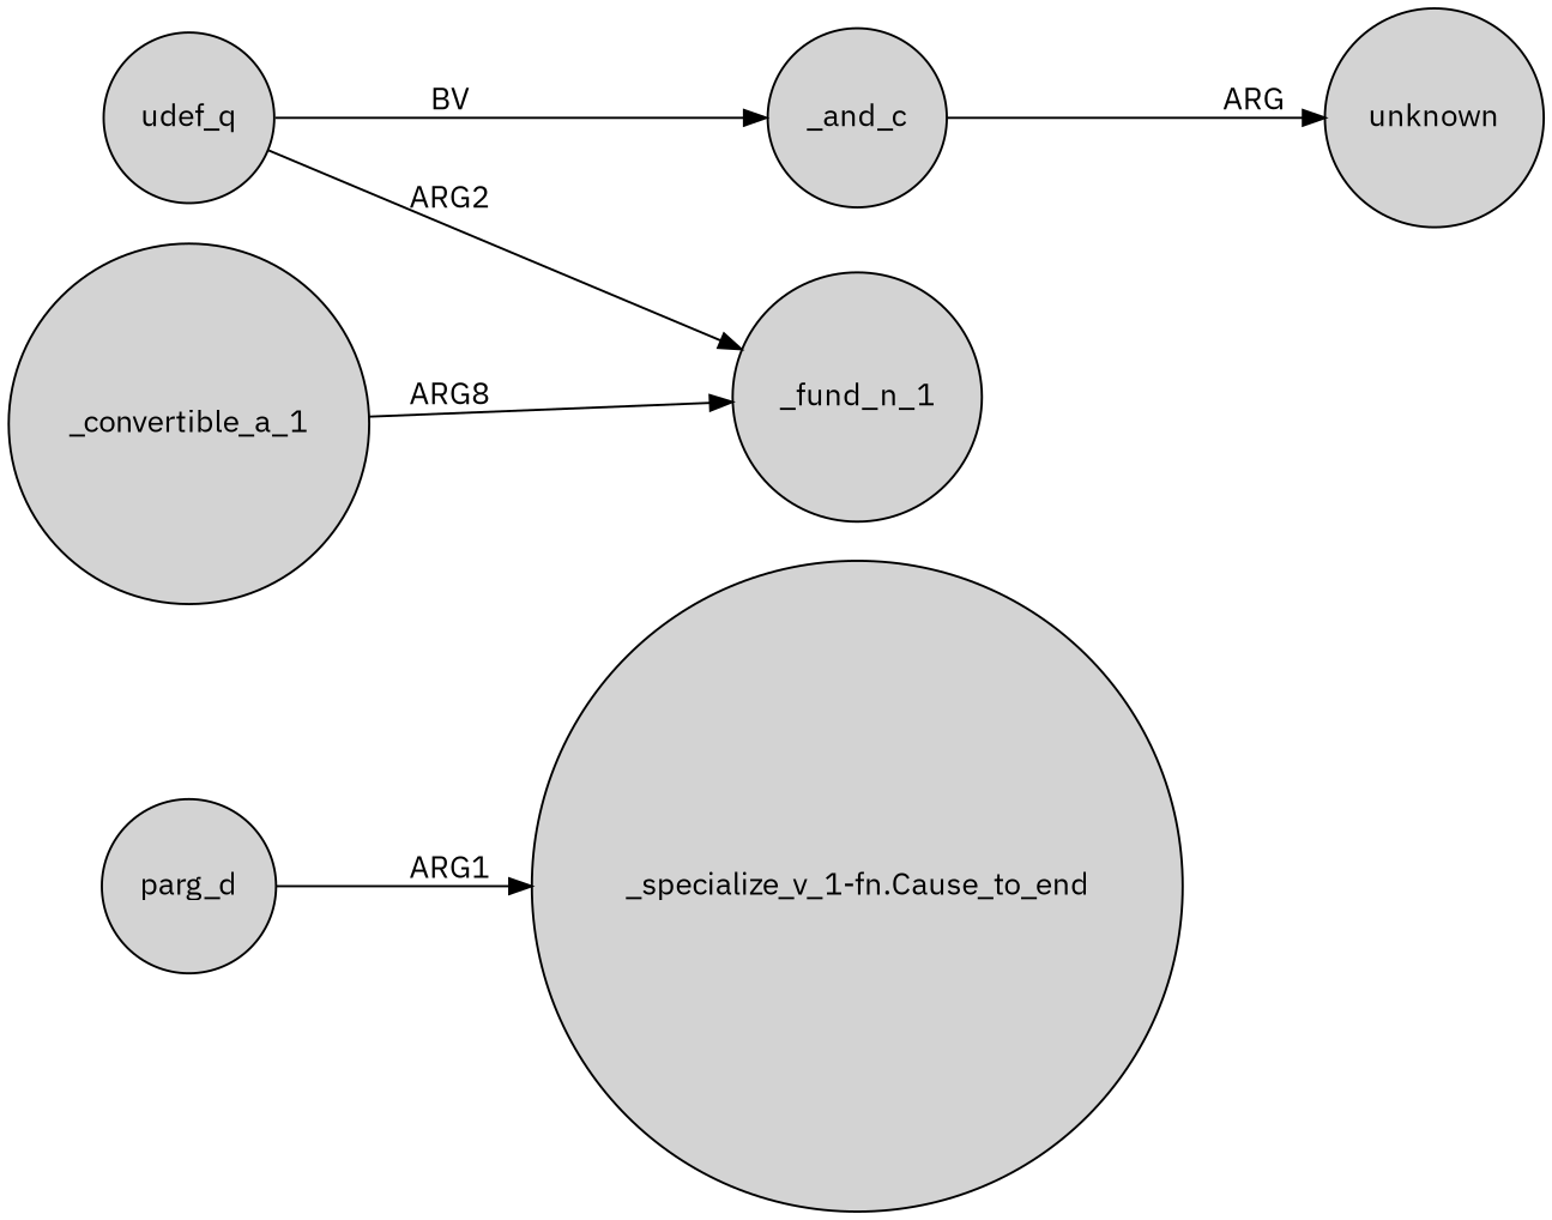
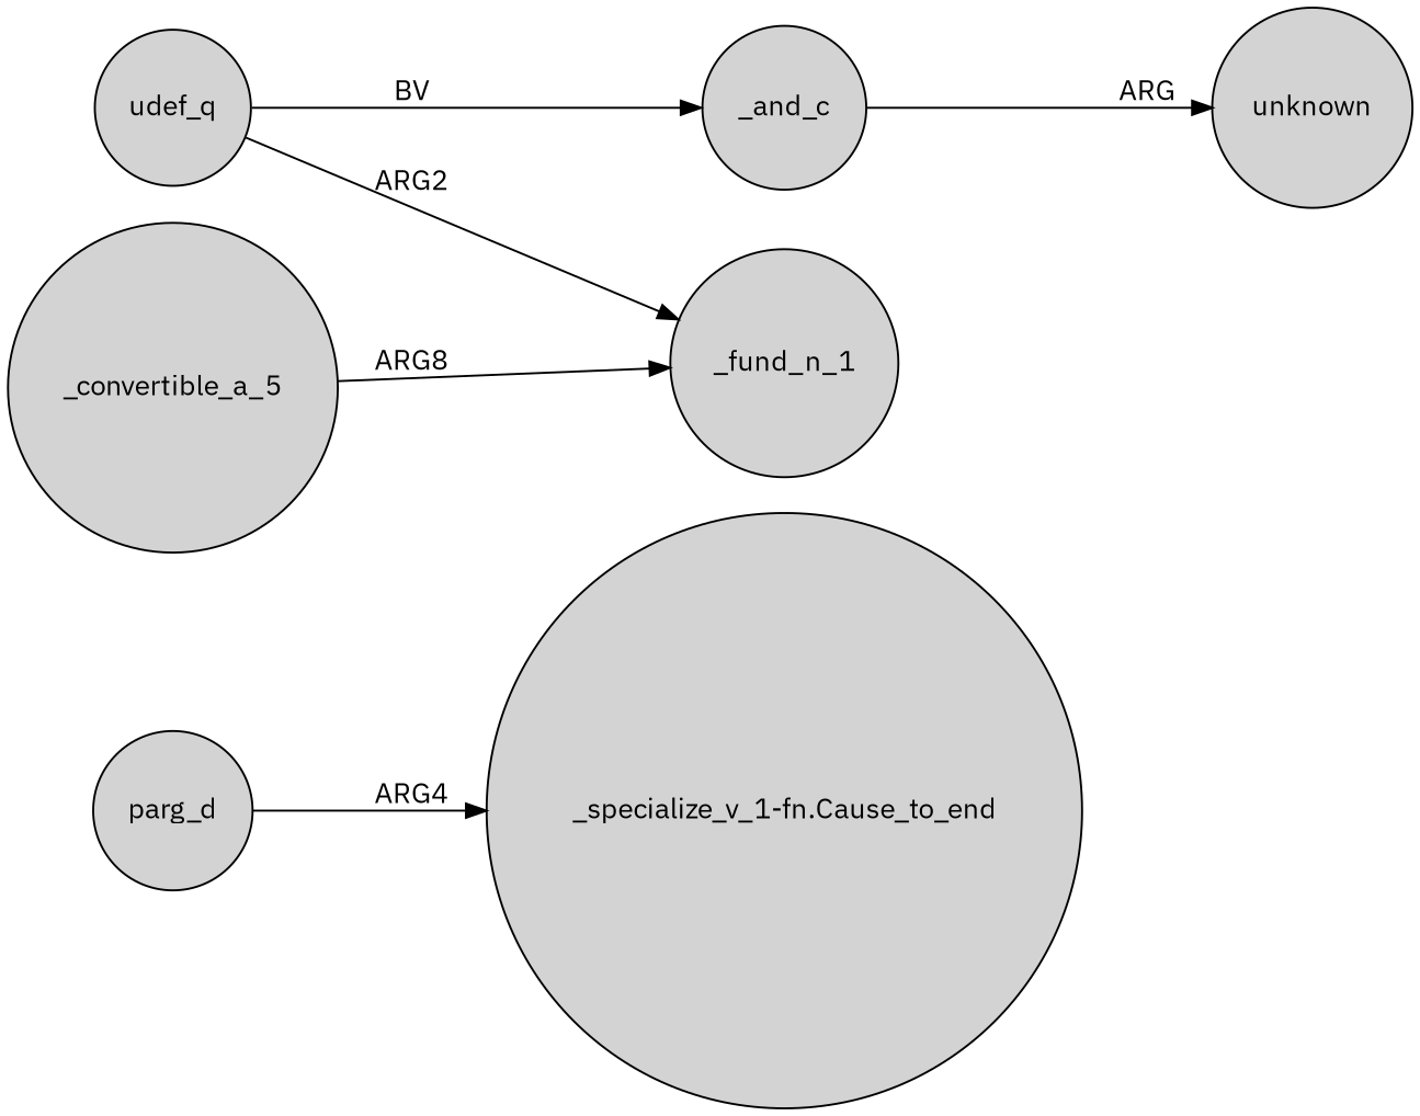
  digraph {
    fontname="IBM Plex Sans"
    rankdir=LR
    node [fontname="IBM Plex Sans" shape=circle style=filled]
    edge [fontname="IBM Plex Sans"]
    parg_d
    "_specialize_v_1-fn.Cause_to_end"
    udef_q
    _fund_n_1
    _and_c
    unknown
-   _convertible_a_1
-   parg_d -> "_specialize_v_1-fn.Cause_to_end" [label=ARG1]
+   _convertible_a_1 [label=_convertible_a_5]
+   parg_d -> "_specialize_v_1-fn.Cause_to_end" [label=ARG4]
    udef_q -> _fund_n_1 [label=ARG2]
    udef_q -> _and_c [label=BV]
    _and_c -> unknown [label=ARG]
    _convertible_a_1 -> _fund_n_1 [label=ARG8]
  }
